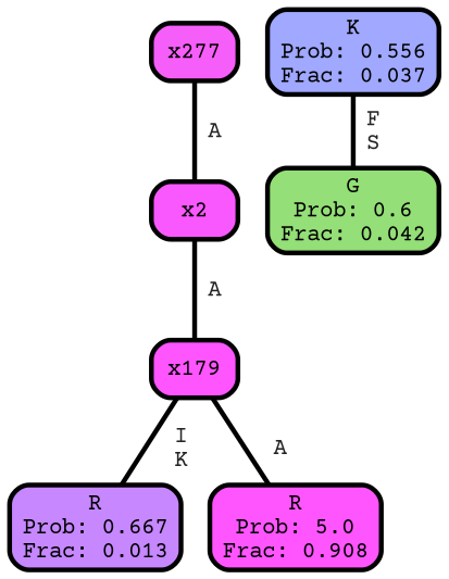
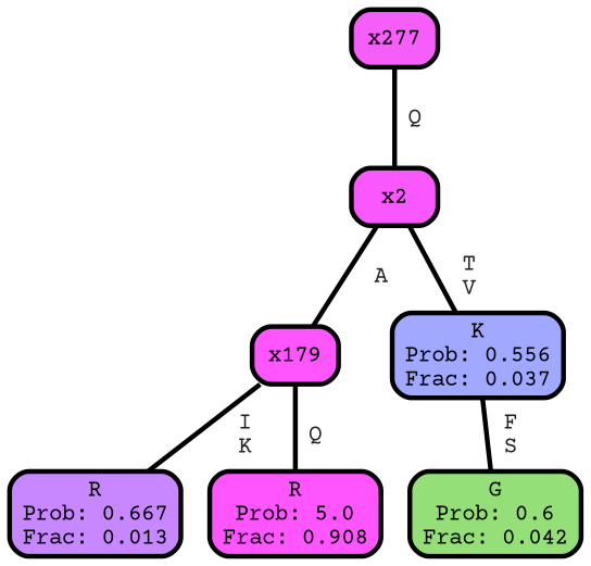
  graph {
    fontname="Courier Prime"
    ranksep="0 equally"
    splines=straight
    node [color=black fontcolor=black fontname="Courier Prime" penwidth=3 shape=box style="filled, rounded"]
    edge [color=black fontcolor=grey14 fontname="Courier Prime" fontweight=bold penwidth=3]
    n1 [fillcolor="#c687ff" label="R\nProb: 0.667\nFrac: 0.013"]
    n2 [fillcolor="#fe55ff" label=x179]
    n3 [fillcolor="#ff55ff" label="R\nProb: 5.0\nFrac: 0.908"]
    n4 [fillcolor="#fa58ff" label=x2]
    n5 [fillcolor="#a0a8ff" label="K\nProb: 0.556\nFrac: 0.037"]
    n6 [fillcolor="#94df77" label="G\nProb: 0.6\nFrac: 0.042"]
    n7 [fillcolor="#f65ef9" label=x277]
    subgraph sub_1 {
      rank=same
    }
    n2 -- n1 [label=" I\n K"]
-   n2 -- n3 [label=" A"]
+   n2 -- n3 [label=" Q"]
    n4 -- n2 [label=" A"]
+   n4 -- n5 [label=" T\n V"]
    n5 -- n6 [label=" F\n S"]
-   n7 -- n4 [label=" A"]
+   n7 -- n4 [label=" Q"]
  }
